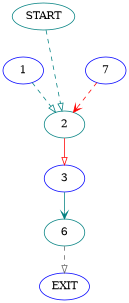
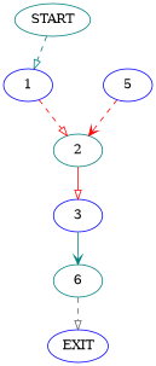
  digraph {
    node [color=blue]
    edge [arrowhead=onormal color=teal style=dashed]
    n1 [color=teal label=START]
    1
    2 [color=teal]
    n4 [label=EXIT]
    3
    6 [color=teal]
-   5 [label=7]
-   n1 -> 2
-   1 -> 2
+   5
+   n1 -> 1
+   1 -> 2 [color=red]
    2 -> 3 [color=red style=solid]
    3 -> 6 [arrowhead=vee style=solid]
    6 -> n4 [color=gray40]
    5 -> 2 [arrowhead=vee color=red]
  }
